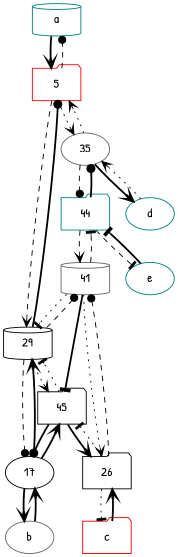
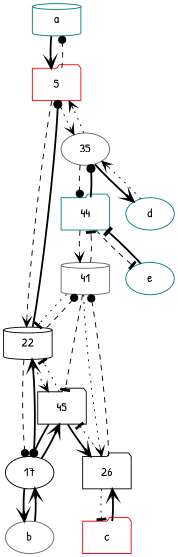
  digraph {
    fontname="Patrick Hand"
    node [color=teal fontname="Patrick Hand" shape=folder]
    edge [arrowhead=vee fontname="Patrick Hand" style=bold]
    a [shape=cylinder]
    n2 [color=red label=5]
-   22 [color=black shape=cylinder label=29]
+   22 [color=black shape=cylinder]
    35 [color=gray40 shape=ellipse]
    17 [color=black shape=ellipse]
    45 [color=black]
    b [color=gray40 shape=ellipse]
    26 [color=black]
    41 [color=gray40 shape=cylinder]
    c [color=red]
    44
    d [shape=ellipse]
    e [shape=ellipse]
    a -> n2
    n2 -> a [arrowhead=dot style=dashed]
    n2 -> 22 [style=dashed]
    n2 -> 35 [style=dotted]
    22 -> n2 [arrowhead=dot]
    22 -> 17 [arrowhead=dot style=dashed]
    22 -> 45 [style=dotted]
    22 -> 41 [arrowhead=dot style=dashed]
    35 -> n2 [style=dotted]
    35 -> 44 [arrowhead=dot style=dashed]
    35 -> d
    17 -> 22
    17 -> 45
    17 -> b
    45 -> 22 [arrowhead=tee style=dotted]
    45 -> 17 [arrowhead=dot]
    45 -> 26
    b -> 17
    26 -> 45 [arrowhead=tee style=dotted]
    26 -> 41 [arrowhead=dot style=dashed]
    26 -> c [arrowhead=tee style=dotted]
    41 -> 22 [arrowhead=tee style=dotted]
-   41 -> 45 [arrowhead=tee]
+   41 -> 45 [arrowhead=tee style=dashed]
    41 -> 26 [style=dotted]
    41 -> 44 [arrowhead=tee style=dashed]
    c -> 26
    44 -> 35 [arrowhead=dot]
    44 -> 41 [style=dashed]
    44 -> e [arrowhead=tee style=dashed]
    d -> 35 [style=dotted]
    e -> 44 [arrowhead=tee]
  }
